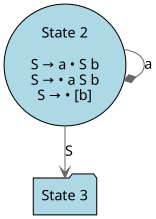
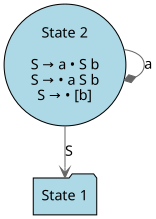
  digraph {
    rankdir=TB
    fontname="Noto Sans"
    node [style=filled fillcolor=lightblue fontname="Noto Sans"]
    edge [color=gray40 fontname="Noto Sans"]
    n1 [label="State 2\n\nS &rarr; a &bull; S b\nS &rarr; &bull; a S b\nS &rarr; &bull; [b]" shape=circle]
-   n2 [label="State 3" shape=folder]
+   n2 [label="State 1" shape=folder]
    n1 -> n1 [label=a arrowhead=diamond]
    n1 -> n2 [label=S arrowhead=vee]
  }
